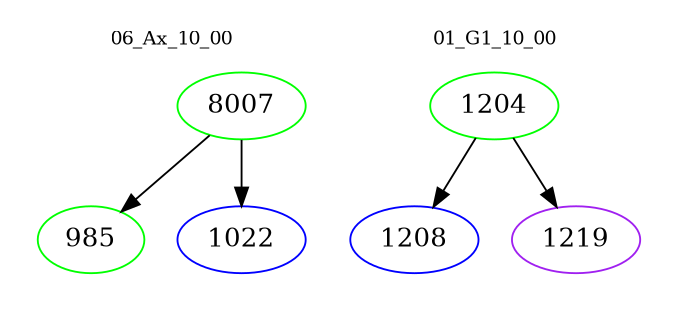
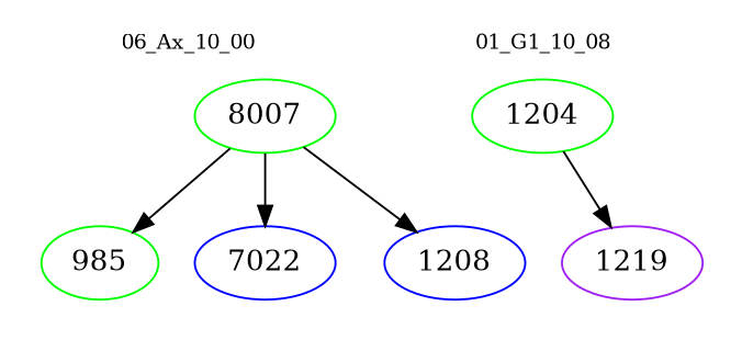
  digraph {
    node [color=green]
    edge [color=black]
    n1 [label=8007]
    n2 [label=985]
-   n3 [color=blue label=1022]
+   n3 [color=blue label=7022]
    n4 [label=1204]
    n5 [color=blue label=1208]
    n6 [color=purple label=1219]
    subgraph cluster_1 {
      color=white
      fontsize=10
      label="06_Ax_10_00"
      n1
      n2
      n3
    }
    subgraph cluster_2 {
      color=white
      fontsize=10
-     label="01_G1_10_00"
+     label="01_G1_10_08"
      n4
      n5
      n6
    }
    n1 -> n2
    n1 -> n3
-   n4 -> n5
+   n1 -> n5
    n4 -> n6
  }
